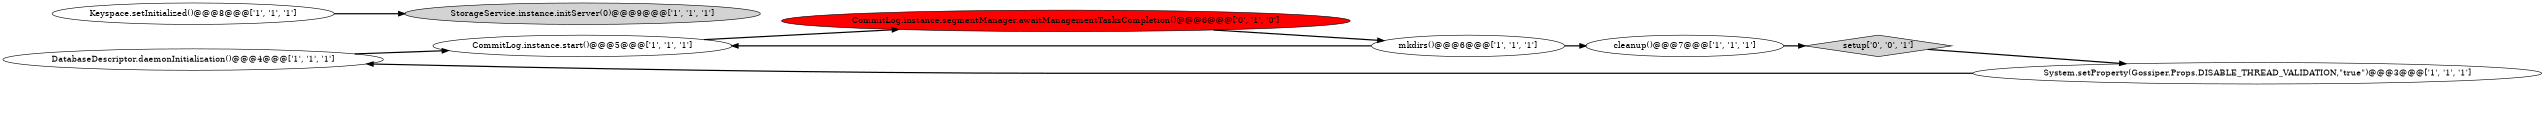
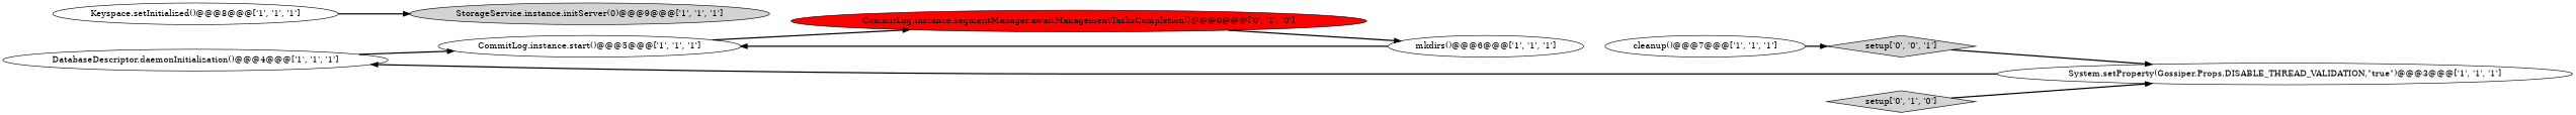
  digraph {
    rankdir=LR
    node [fillcolor=white shape=ellipse style=filled]
    edge [style=bold]
    n1 [label="DatabaseDescriptor.daemonInitialization()@@@4@@@['1', '1', '1']"]
    n2 [label="CommitLog.instance.start()@@@5@@@['1', '1', '1']"]
    n3 [fillcolor=red label="CommitLog.instance.segmentManager.awaitManagementTasksCompletion()@@@6@@@['0', '1', '0']"]
    n4 [label="Keyspace.setInitialized()@@@8@@@['1', '1', '1']"]
    n5 [fillcolor=lightgray label="StorageService.instance.initServer(0)@@@9@@@['1', '1', '1']"]
+   n6 [fillcolor=lightgray label="setup['0', '1', '0']" shape=diamond]
    n7 [label="System.setProperty(Gossiper.Props.DISABLE_THREAD_VALIDATION,\"true\")@@@3@@@['1', '1', '1']"]
    n8 [label="cleanup()@@@7@@@['1', '1', '1']"]
    n9 [fillcolor=lightgray label="setup['0', '0', '1']" shape=diamond]
    n10 [label="mkdirs()@@@6@@@['1', '1', '1']"]
    n1 -> n2
    n2 -> n3
    n3 -> n10
    n4 -> n5
+   n6 -> n7
    n7 -> n1
    n8 -> n9
    n9 -> n7
    n10 -> n2
-   n10 -> n8
  }
